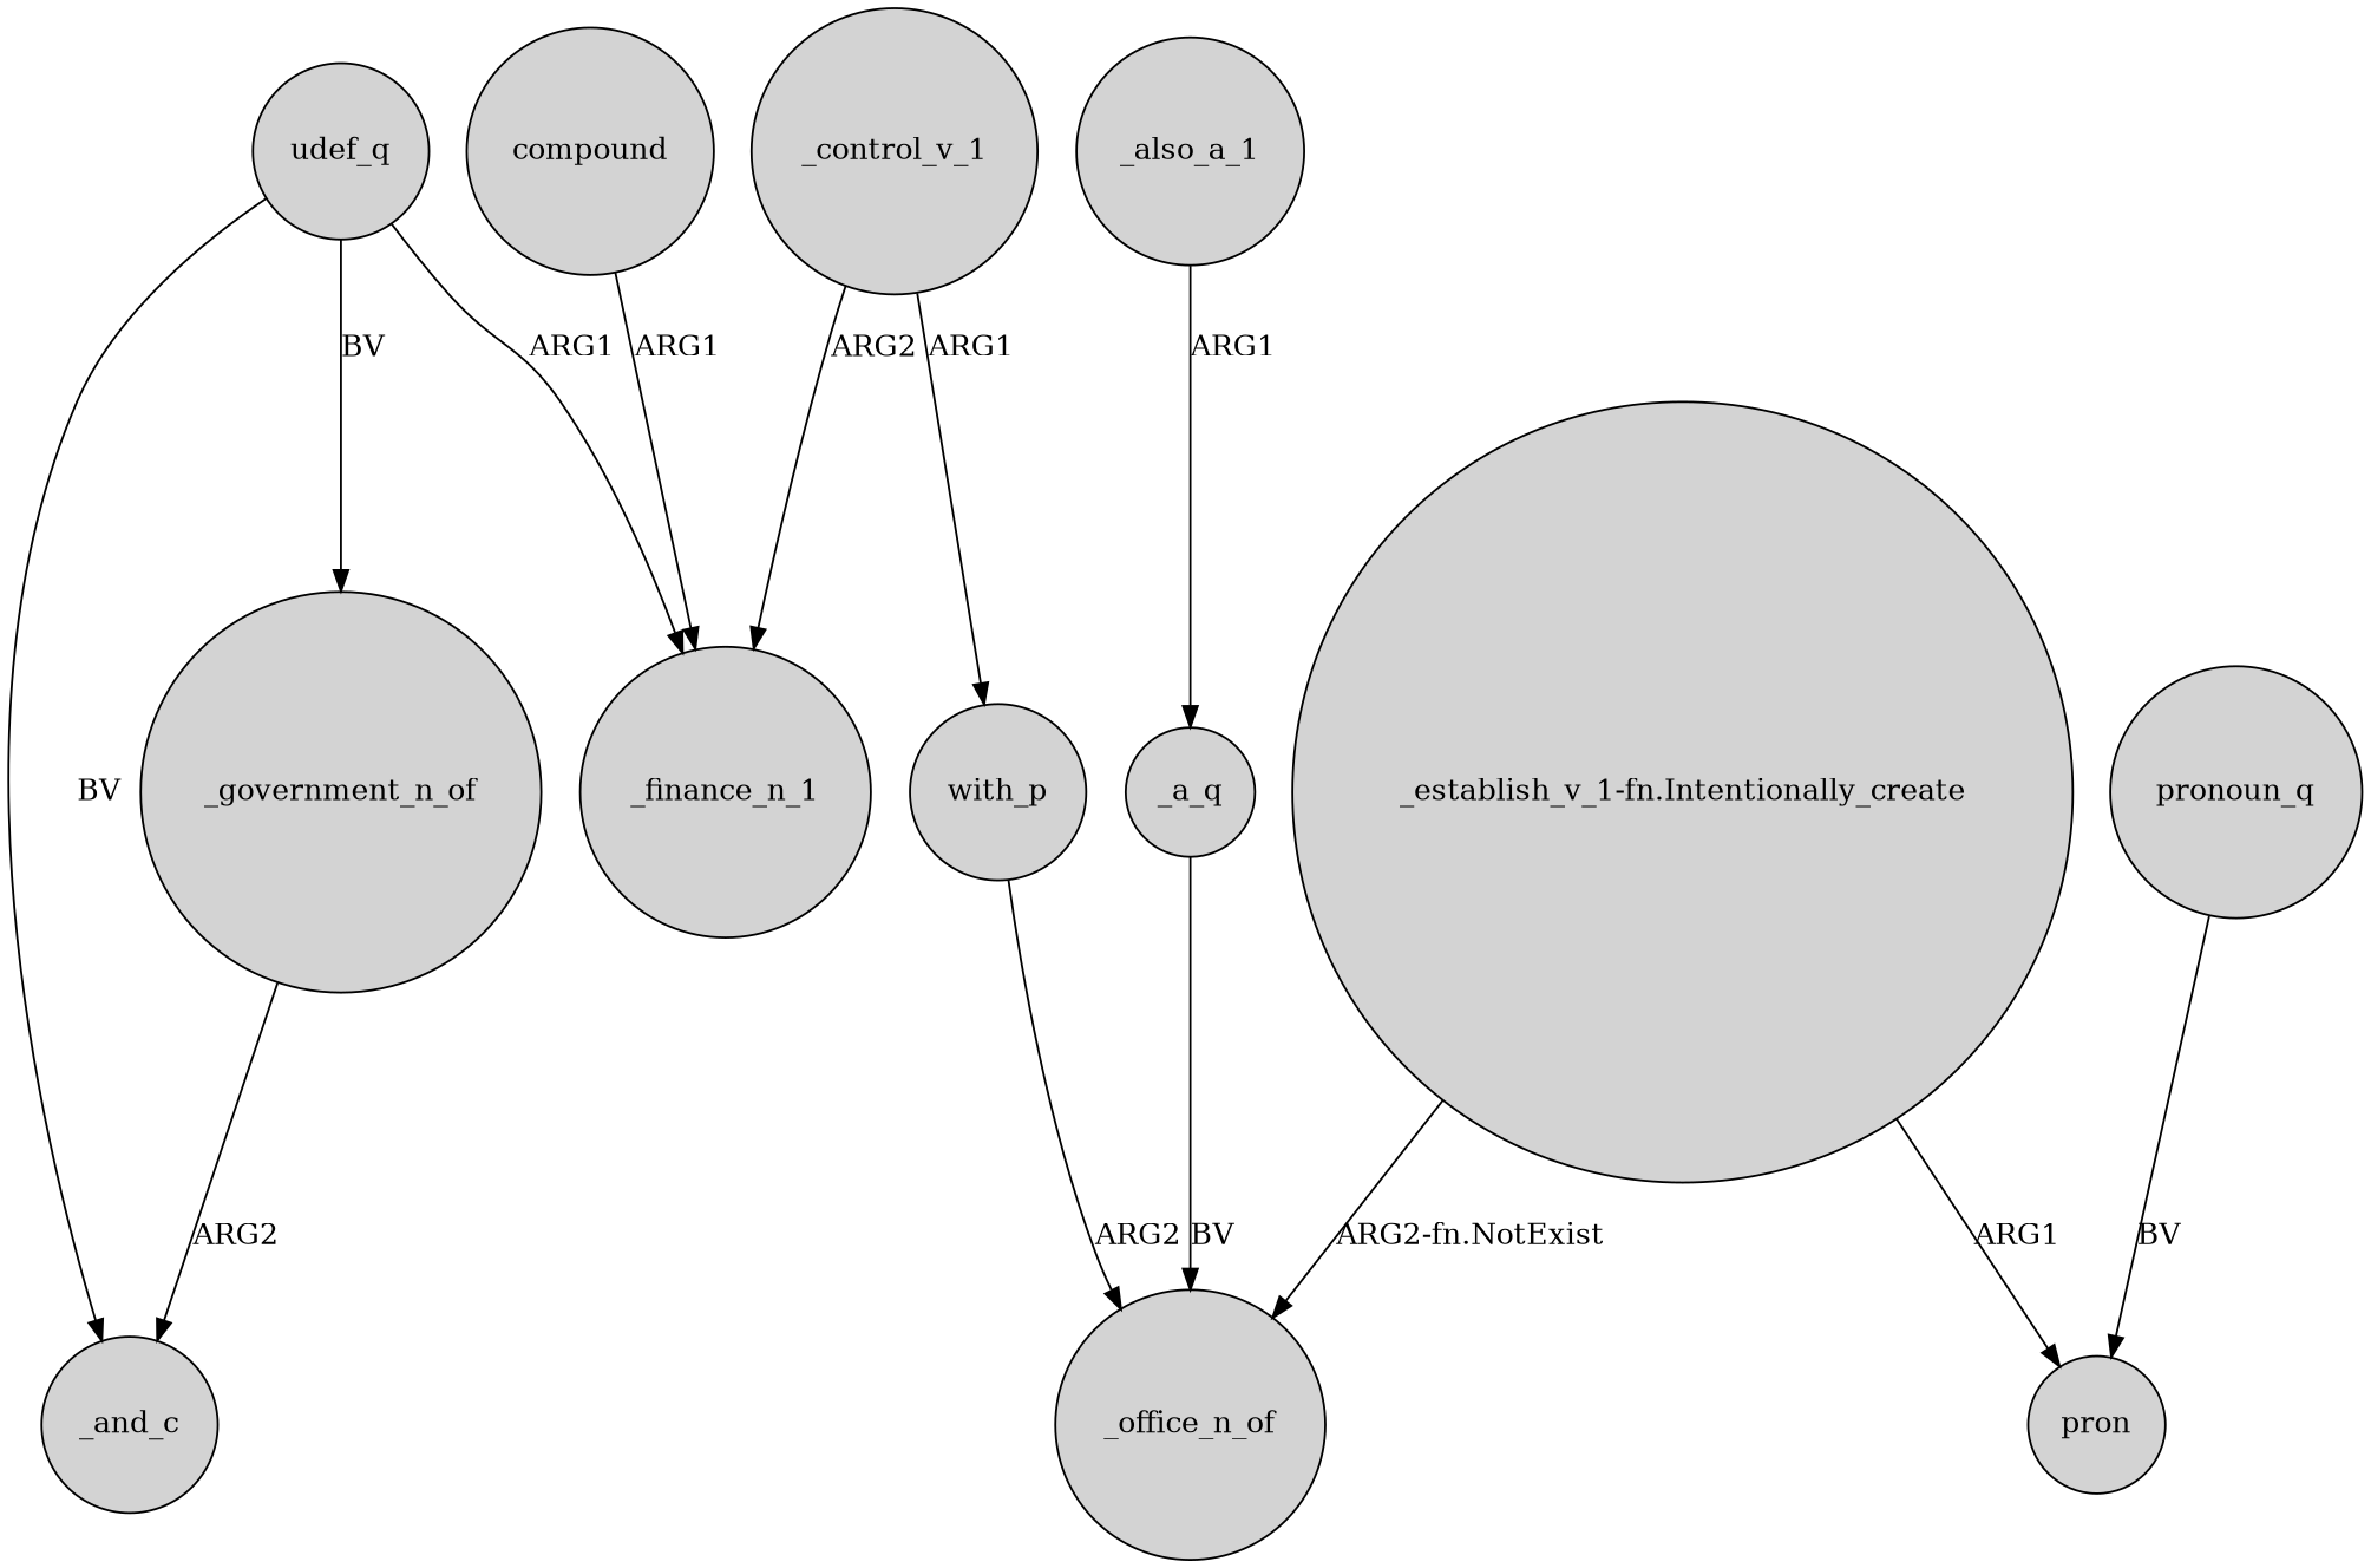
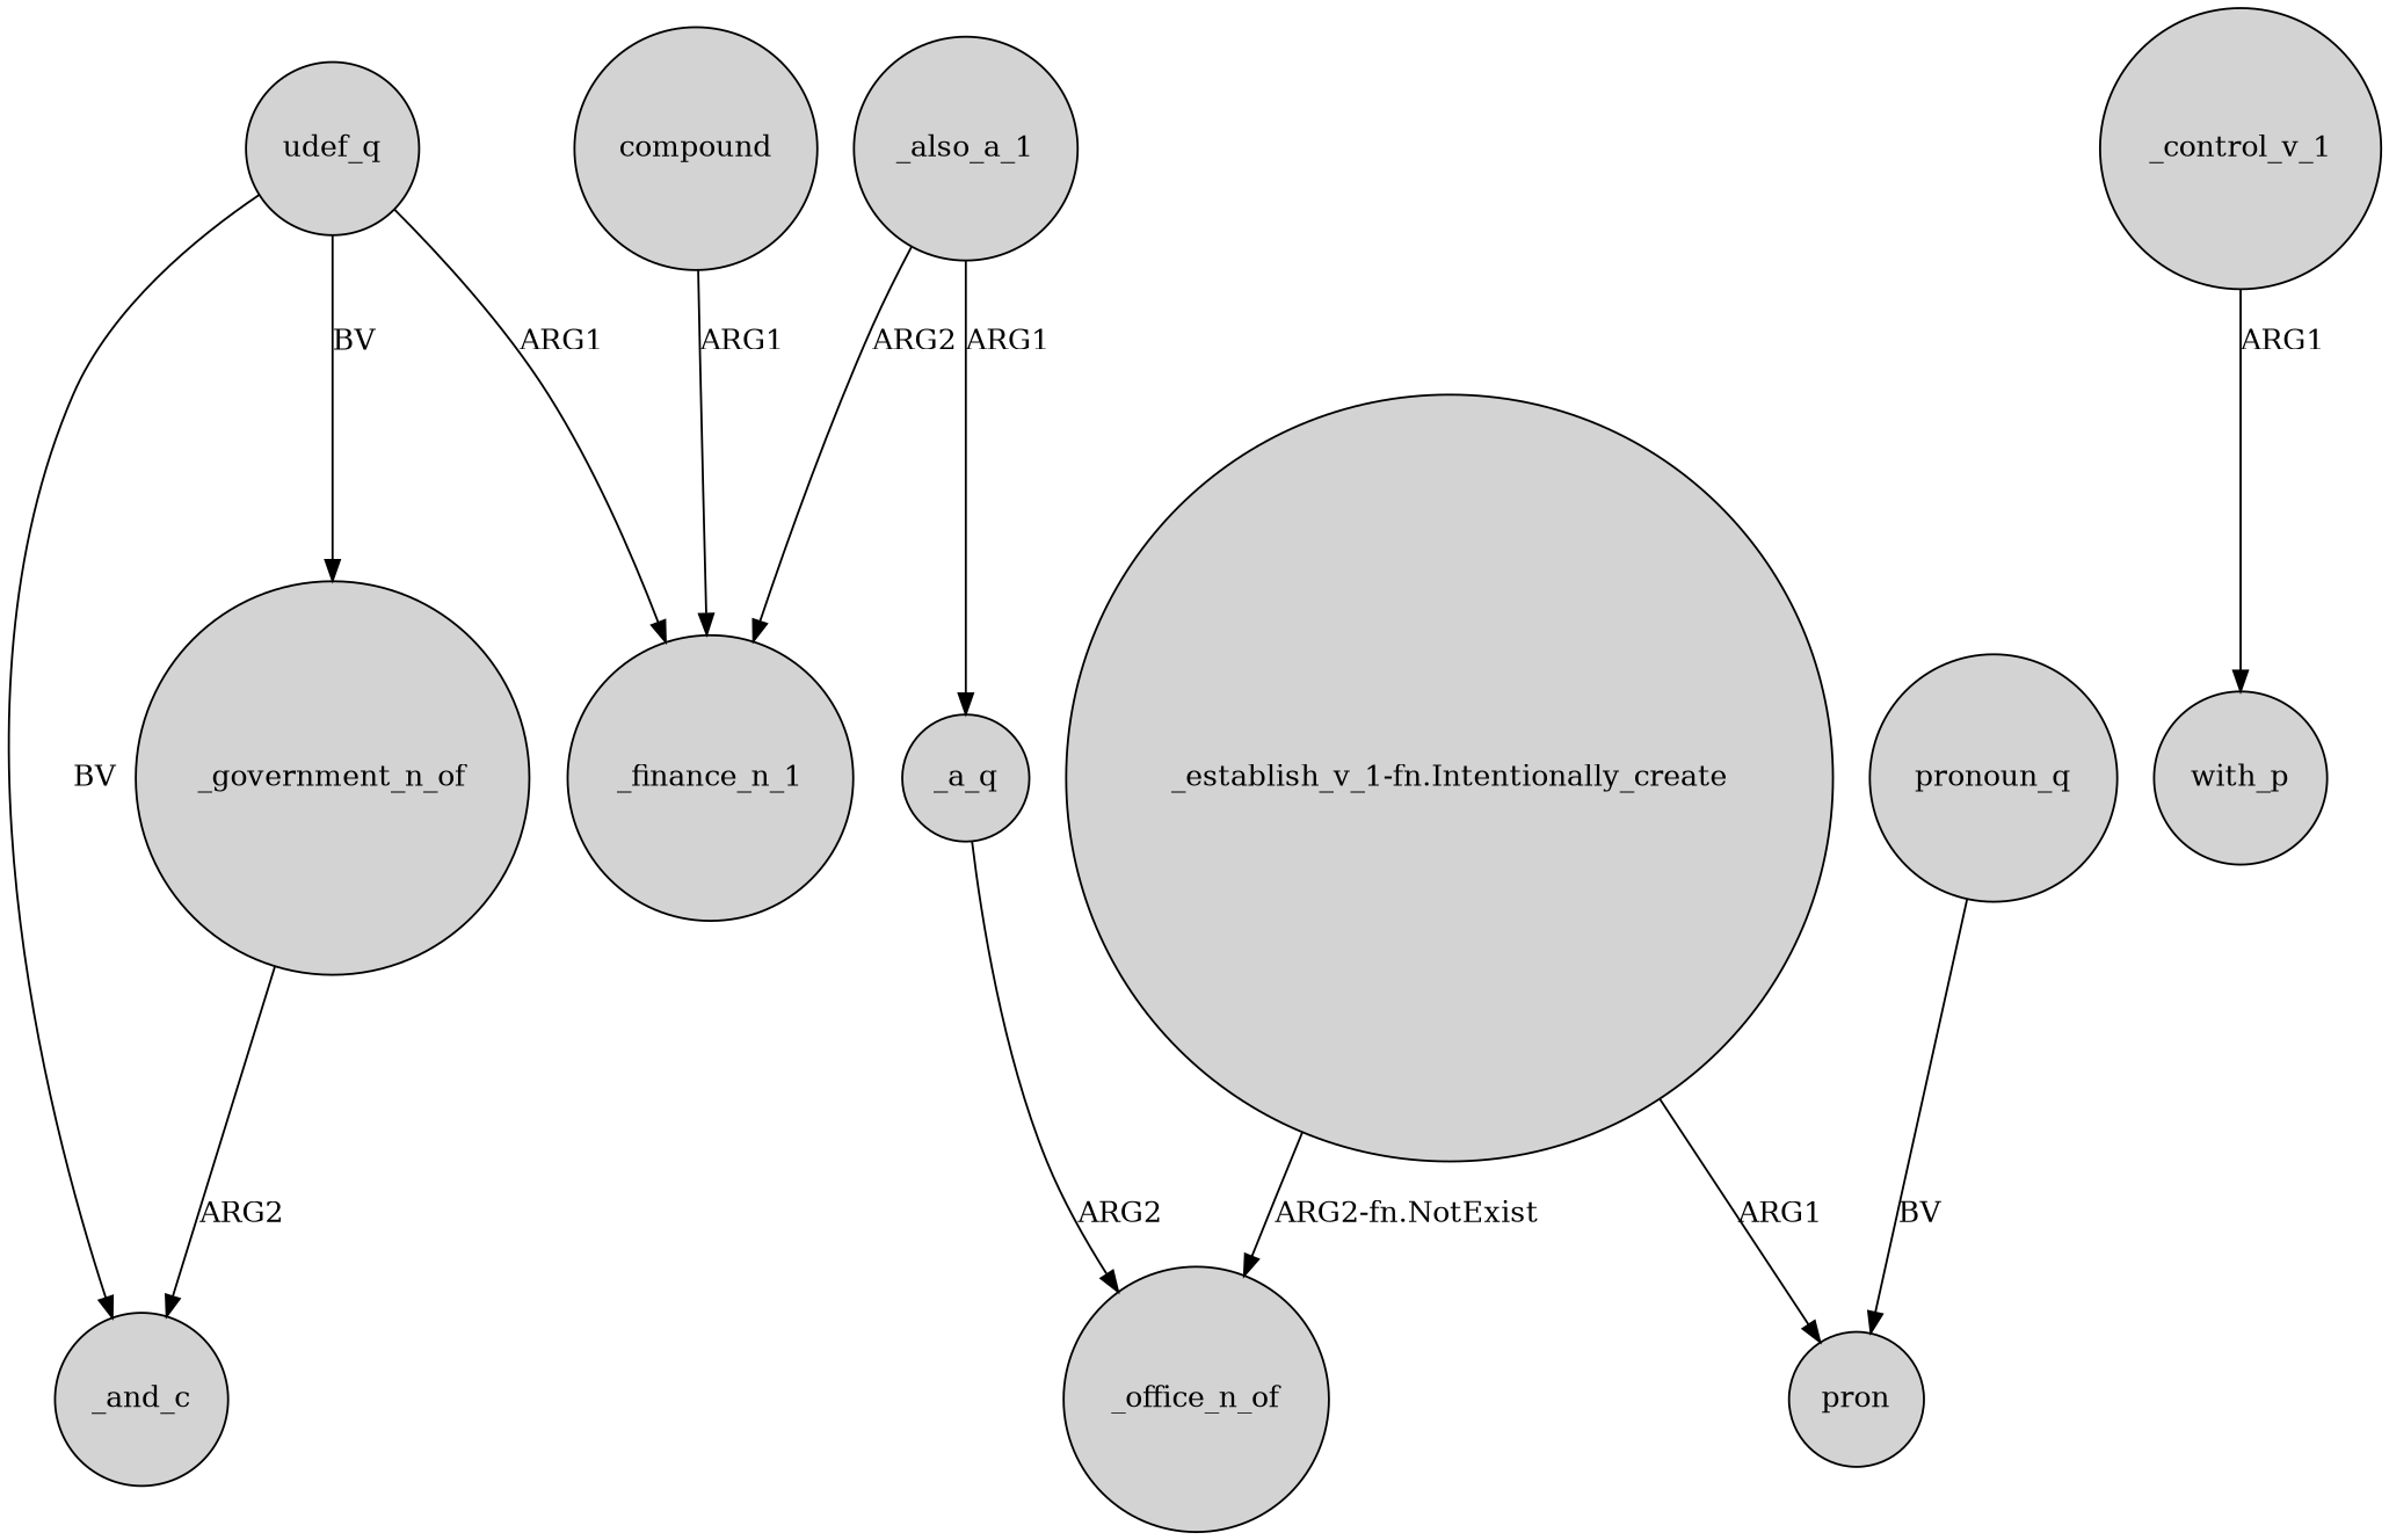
  digraph {
    node [shape=circle style=filled]
    udef_q
    _and_c
    _finance_n_1
    _government_n_of
    compound
    _a_q
    _office_n_of
    with_p
    _control_v_1
    "_establish_v_1-fn.Intentionally_create"
    pron
    _also_a_1
    pronoun_q
    udef_q -> _and_c [label=BV]
    udef_q -> _finance_n_1 [label=ARG1]
    udef_q -> _government_n_of [label=BV]
    _government_n_of -> _and_c [label=ARG2]
    compound -> _finance_n_1 [label=ARG1]
-   _a_q -> _office_n_of [label=BV]
-   with_p -> _office_n_of [label=ARG2]
-   _control_v_1 -> _finance_n_1 [label=ARG2]
+   _a_q -> _office_n_of [label=ARG2]
+   _also_a_1 -> _finance_n_1 [label=ARG2]
    _control_v_1 -> with_p [label=ARG1]
    "_establish_v_1-fn.Intentionally_create" -> _office_n_of [label="ARG2-fn.NotExist"]
    "_establish_v_1-fn.Intentionally_create" -> pron [label=ARG1]
    _also_a_1 -> _a_q [label=ARG1]
    pronoun_q -> pron [label=BV]
  }
